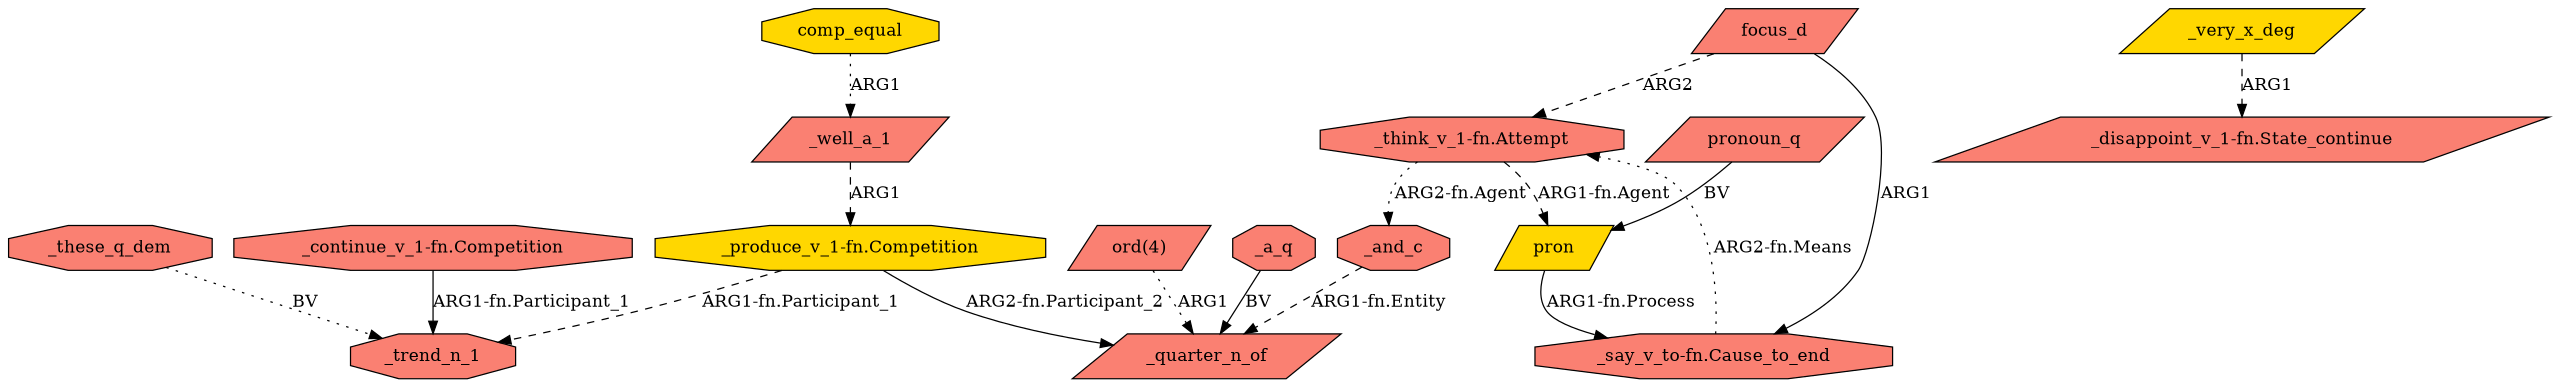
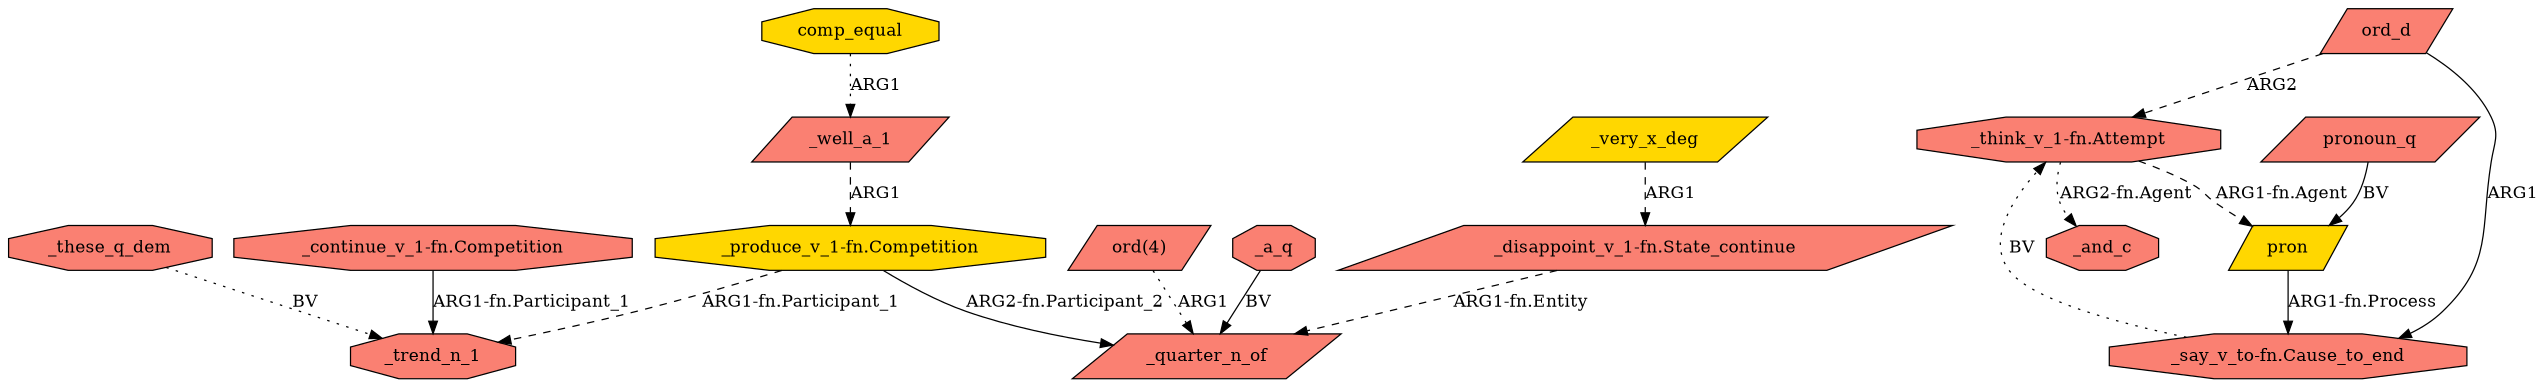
  digraph {
    node [fillcolor=salmon shape=octagon style=filled]
    edge [style=solid]
    _quarter_n_of [shape=parallelogram]
    _a_q
    _these_q_dem
    _trend_n_1
    comp_equal [fillcolor=gold]
    _well_a_1 [shape=parallelogram]
    "_produce_v_1-fn.Competition" [fillcolor=gold]
    "_continue_v_1-fn.Competition"
    "_disappoint_v_1-fn.State_continue" [shape=parallelogram]
-   focus_d [shape=parallelogram]
+   focus_d [shape=parallelogram label=ord_d]
    "_think_v_1-fn.Attempt"
    "_say_v_to-fn.Cause_to_end"
    pron [fillcolor=gold shape=parallelogram]
    _and_c
    _very_x_deg [fillcolor=gold shape=parallelogram]
    pronoun_q [shape=parallelogram]
    "ord(4)" [shape=parallelogram]
    _a_q -> _quarter_n_of [label=BV]
    _these_q_dem -> _trend_n_1 [label=BV style=dotted]
    comp_equal -> _well_a_1 [label=ARG1 style=dotted]
    _well_a_1 -> "_produce_v_1-fn.Competition" [label=ARG1 style=dashed]
    "_produce_v_1-fn.Competition" -> _quarter_n_of [label="ARG2-fn.Participant_2"]
    "_produce_v_1-fn.Competition" -> _trend_n_1 [label="ARG1-fn.Participant_1" style=dashed]
    "_continue_v_1-fn.Competition" -> _trend_n_1 [label="ARG1-fn.Participant_1"]
-   _and_c -> _quarter_n_of [label="ARG1-fn.Entity" style=dashed]
+   "_disappoint_v_1-fn.State_continue" -> _quarter_n_of [label="ARG1-fn.Entity" style=dashed]
    focus_d -> "_think_v_1-fn.Attempt" [label=ARG2 style=dashed]
    focus_d -> "_say_v_to-fn.Cause_to_end" [label=ARG1]
    "_think_v_1-fn.Attempt" -> pron [label="ARG1-fn.Agent" style=dashed]
    "_think_v_1-fn.Attempt" -> _and_c [label="ARG2-fn.Agent" style=dotted]
-   "_say_v_to-fn.Cause_to_end" -> "_think_v_1-fn.Attempt" [label="ARG2-fn.Means" style=dotted]
+   "_say_v_to-fn.Cause_to_end" -> "_think_v_1-fn.Attempt" [label=BV style=dotted]
    pron -> "_say_v_to-fn.Cause_to_end" [label="ARG1-fn.Process"]
    _very_x_deg -> "_disappoint_v_1-fn.State_continue" [label=ARG1 style=dashed]
    pronoun_q -> pron [label=BV]
    "ord(4)" -> _quarter_n_of [label=ARG1 style=dotted]
  }
